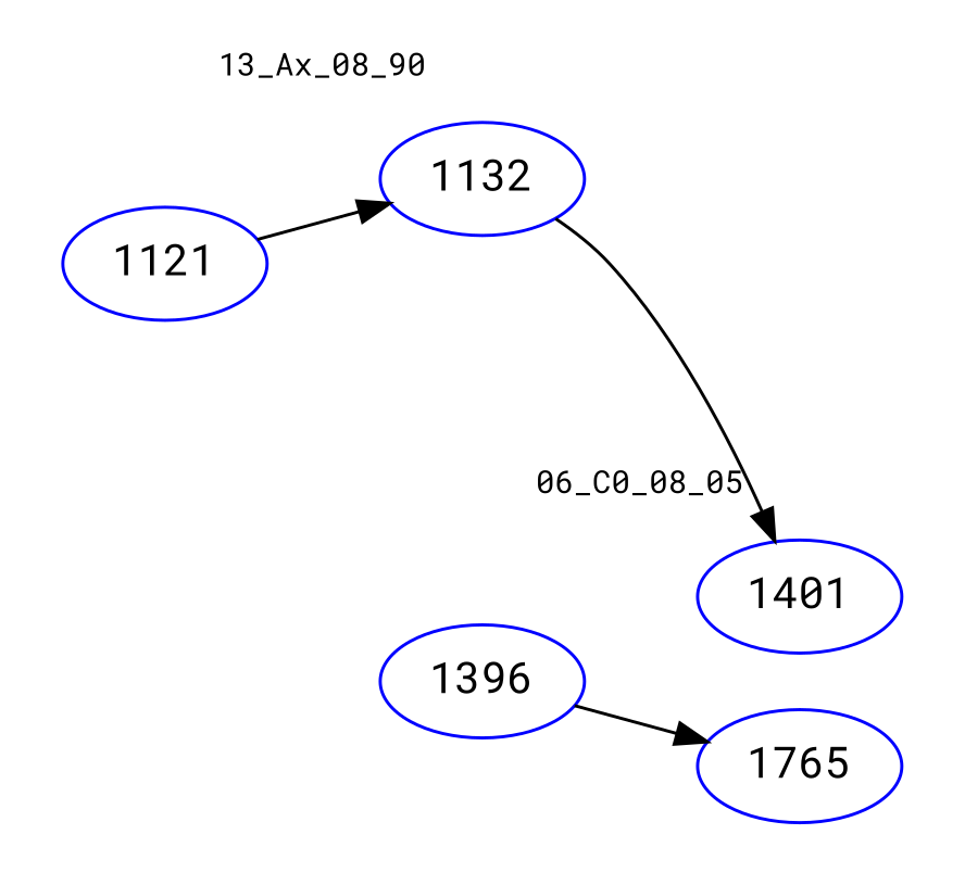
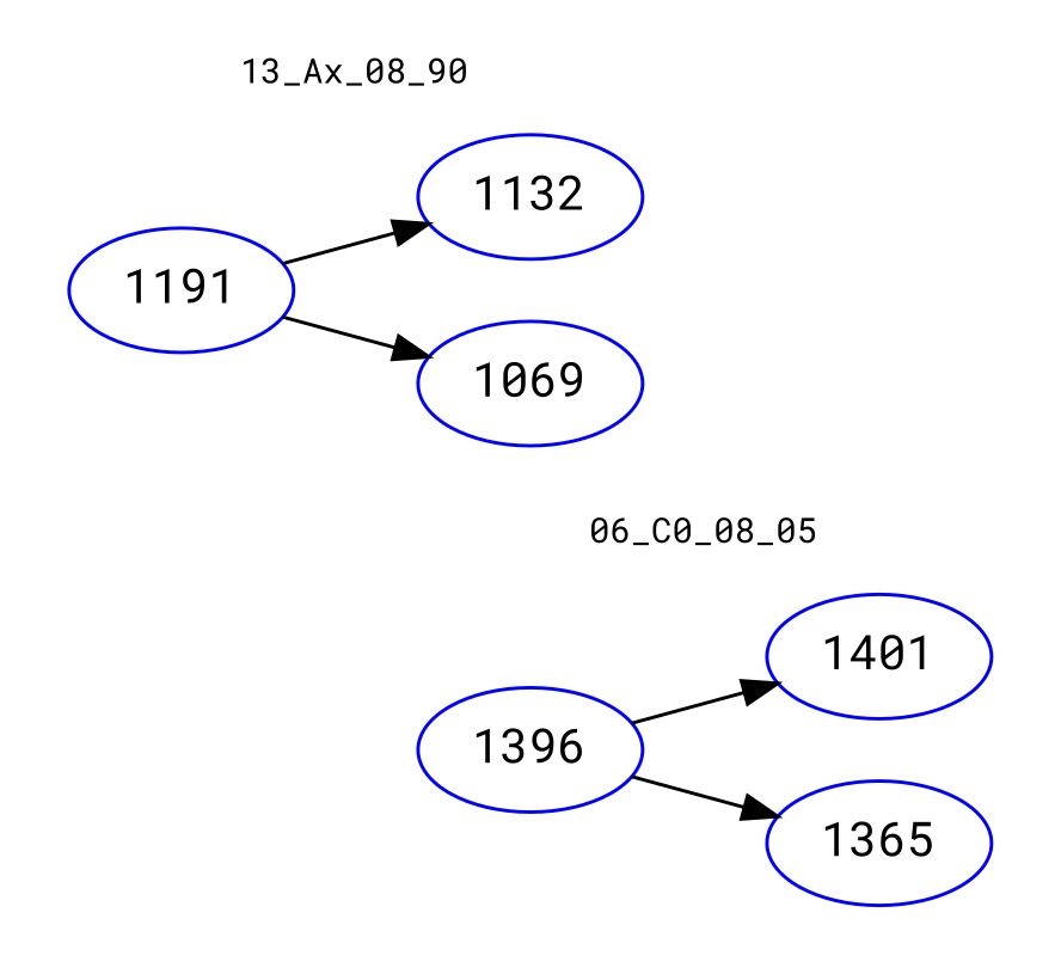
  digraph {
    fontname="Roboto Mono"
    rankdir=LR
    node [color=blue fontname="Roboto Mono"]
    edge [color=black fontname="Roboto Mono"]
-   n1 [label=1121]
+   n1 [label=1191]
+   n2 [label=1069]
    n3 [label=1132]
    n4 [label=1396]
-   n5 [label=1765]
+   n5 [label=1365]
    n6 [label=1401]
    subgraph cluster_1 {
      color=white
      fontsize=10
      label="13_Ax_08_90"
      n1
+     n2
      n3
    }
    subgraph cluster_2 {
      color=white
      fontsize=10
      label="06_C0_08_05"
      n4
      n5
      n6
    }
+   n1 -> n2
    n1 -> n3
    n4 -> n5
-   n3 -> n6
+   n4 -> n6
  }
